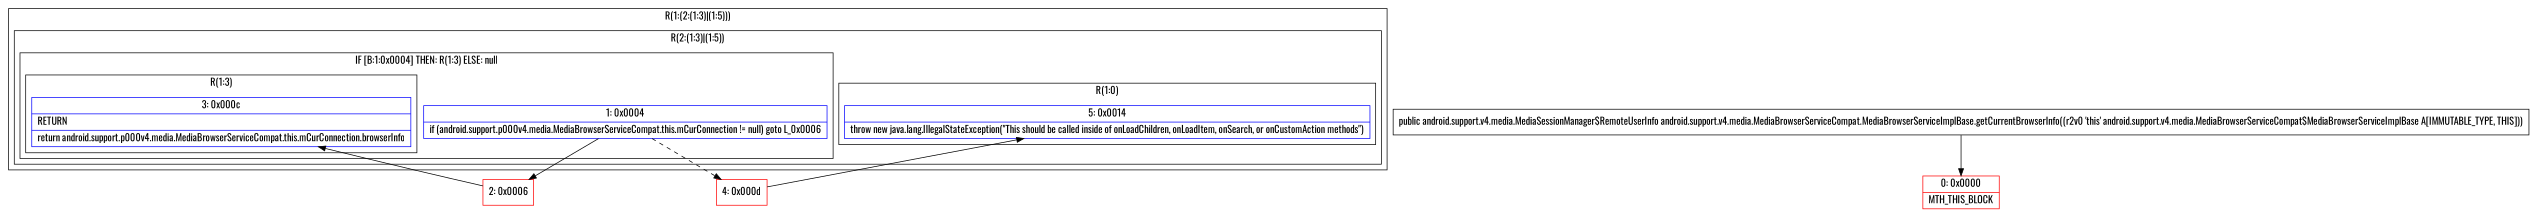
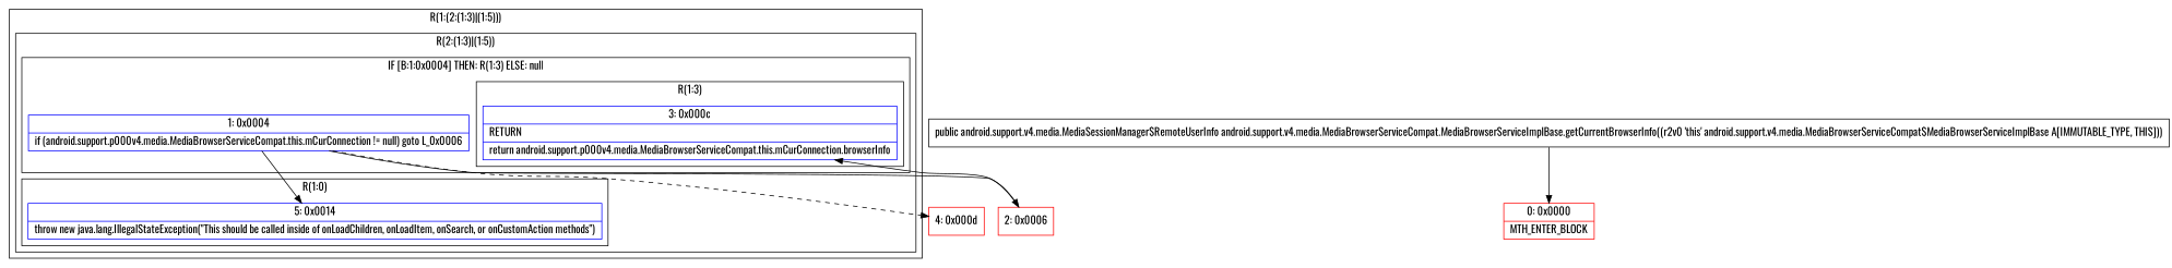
  digraph {
    fontname=Oswald
    node [color=blue fontname=Oswald shape=record]
    edge [fontname=Oswald]
    n1 [label="{3\:\ 0x000c|RETURN\l|return android.support.p000v4.media.MediaBrowserServiceCompat.this.mCurConnection.browserInfo\l}"]
    n2 [label="{1\:\ 0x0004|if (android.support.p000v4.media.MediaBrowserServiceCompat.this.mCurConnection != null) goto L_0x0006\l}"]
    n3 [label="{5\:\ 0x0014|throw new java.lang.IllegalStateException(\"This should be called inside of onLoadChildren, onLoadItem, onSearch, or onCustomAction methods\")\l}"]
    n4 [color=red label="{2\:\ 0x0006}"]
    n5 [color=red label="{4\:\ 0x000d}"]
-   n6 [color=red label="{0\:\ 0x0000|MTH_THIS_BLOCK\l}"]
+   n6 [color=red label="{0\:\ 0x0000|MTH_ENTER_BLOCK\l}"]
    n7 [label="{public android.support.v4.media.MediaSessionManager$RemoteUserInfo android.support.v4.media.MediaBrowserServiceCompat.MediaBrowserServiceImplBase.getCurrentBrowserInfo((r2v0 'this' android.support.v4.media.MediaBrowserServiceCompat$MediaBrowserServiceImplBase A[IMMUTABLE_TYPE, THIS])) }" color=""]
    subgraph cluster_1 {
      label="R(1:(2:(1:3)|(1:5)))"
      subgraph cluster_2 {
        label="R(2:(1:3)|(1:5))"
        subgraph cluster_3 {
          label="IF [B:1:0x0004] THEN: R(1:3) ELSE: null"
          n2
          subgraph cluster_4 {
            label="R(1:3)"
            n1
          }
        }
        subgraph cluster_5 {
          label="R(1:0)"
          n3
        }
      }
    }
    n2 -> n4
    n2 -> n5 [style=dashed]
    n4 -> n1
-   n5 -> n3
+   n2 -> n3
    n7 -> n6
  }
